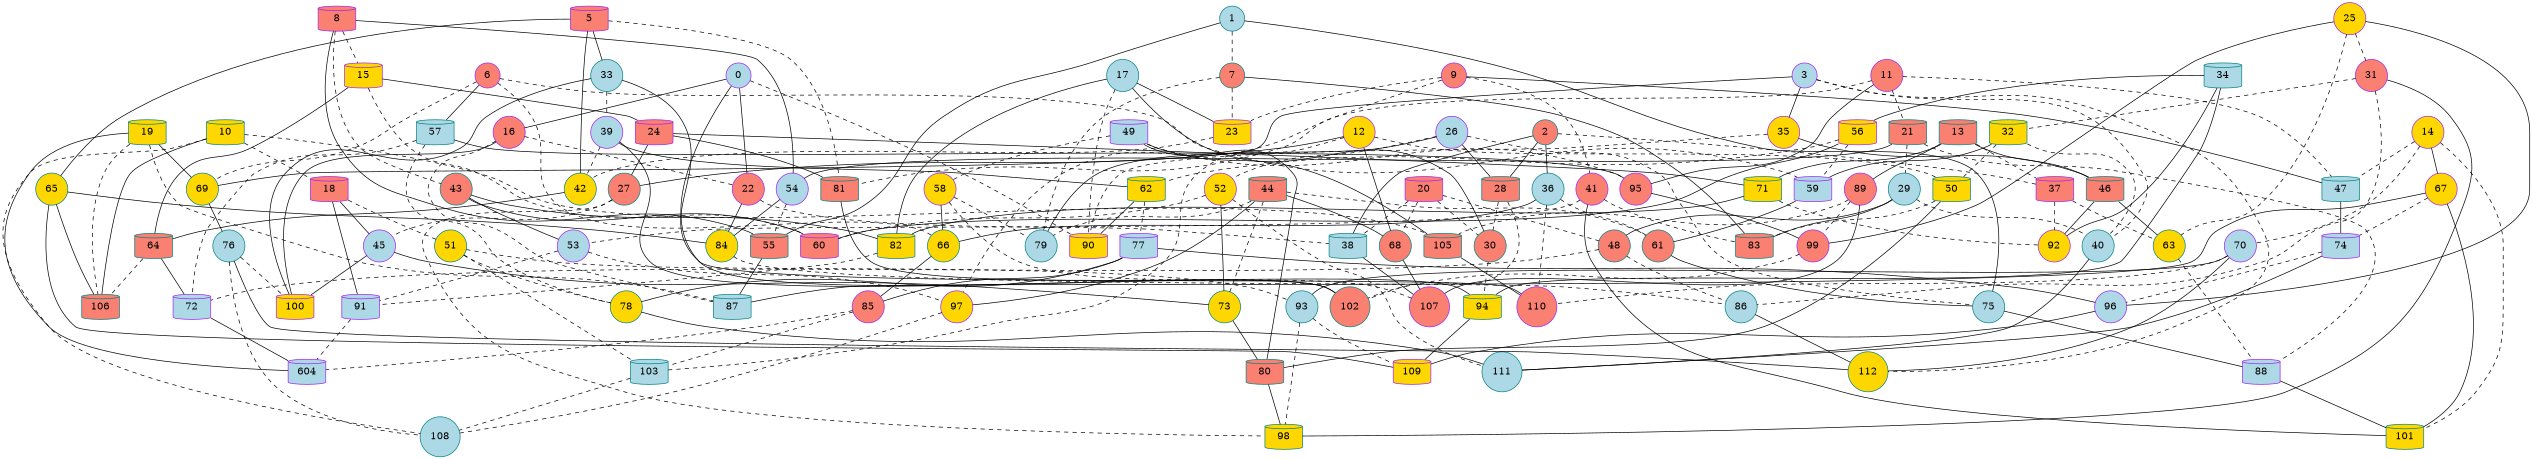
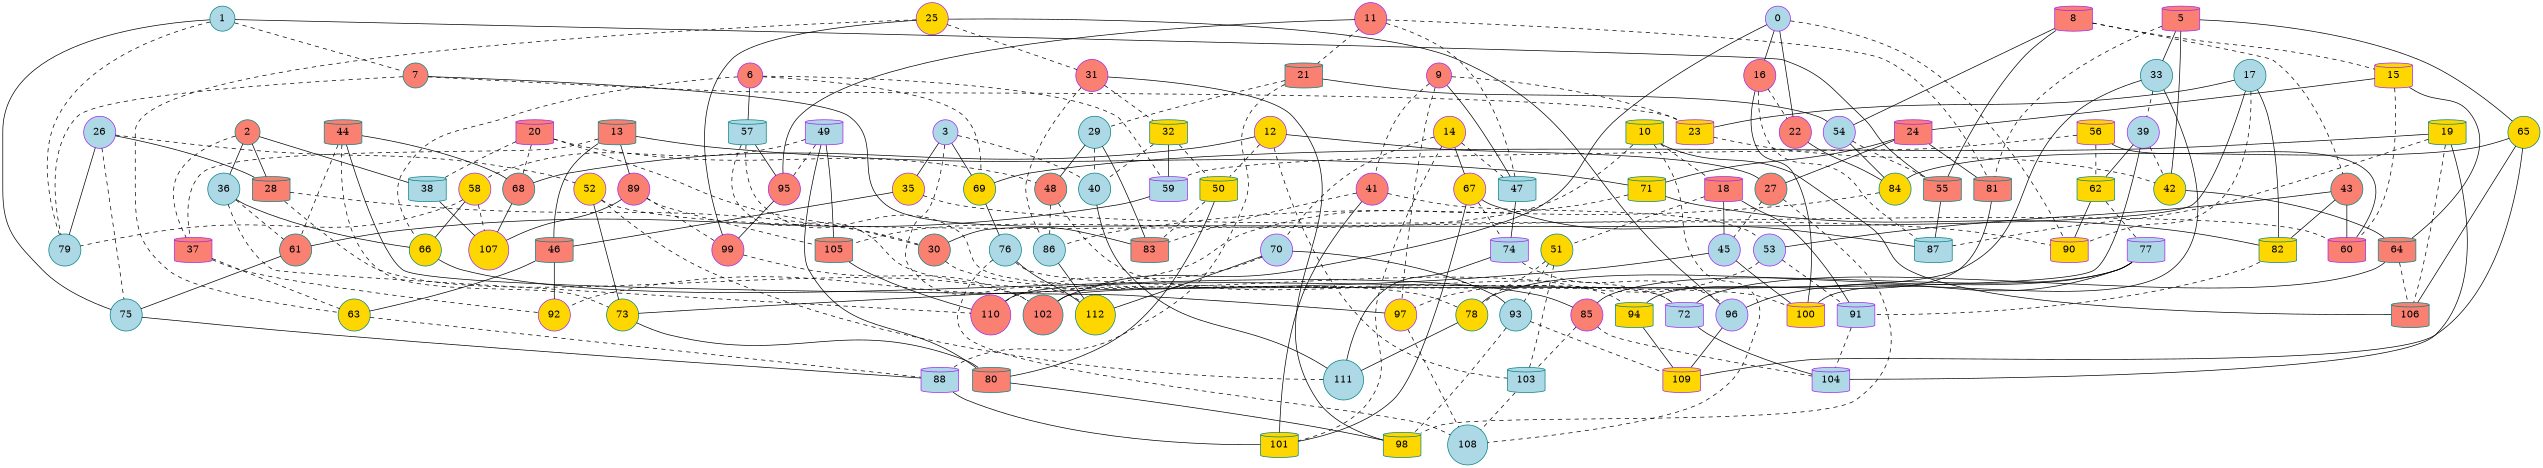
  graph {
    node [color=teal fillcolor=salmon shape=circle style=filled]
    edge [style=solid]
    1 [fillcolor=lightblue]
    7
    55 [shape=cylinder]
    75 [fillcolor=lightblue]
    79 [fillcolor=lightblue]
    23 [color=purple fillcolor=gold shape=cylinder]
    83 [shape=cylinder]
    87 [fillcolor=lightblue shape=cylinder]
    88 [color=purple fillcolor=lightblue shape=cylinder]
    28 [shape=cylinder]
    2
    36 [fillcolor=lightblue]
    37 [color=purple shape=cylinder]
    38 [fillcolor=lightblue shape=cylinder]
    102
    30
    66 [fillcolor=gold]
    110 [color=purple]
    61
    63 [fillcolor=gold]
    92 [color=purple fillcolor=gold]
-   107 [color=purple]
+   107 [color=purple fillcolor=gold]
    3 [color=purple fillcolor=lightblue]
    35 [color=purple fillcolor=gold]
    40 [fillcolor=lightblue]
    69 [fillcolor=gold]
    112 [fillcolor=gold]
    90 [color=purple fillcolor=gold shape=cylinder]
    46 [shape=cylinder]
    111 [fillcolor=lightblue]
    76 [fillcolor=lightblue]
    n32 [color=purple fillcolor=lightblue label=0]
    16 [color=purple]
    22 [color=purple]
    100 [color=purple fillcolor=gold shape=cylinder]
    84 [fillcolor=gold]
    5 [color=purple shape=cylinder]
    33 [fillcolor=lightblue]
    42 [fillcolor=gold]
    65 [fillcolor=gold]
    81 [shape=cylinder]
    39 [color=purple fillcolor=lightblue]
    64 [shape=cylinder]
    106 [shape=cylinder]
    109 [color=purple fillcolor=gold shape=cylinder]
    94 [fillcolor=gold shape=cylinder]
    6 [color=purple]
    57 [fillcolor=lightblue shape=cylinder]
    59 [color=purple fillcolor=lightblue shape=cylinder]
    95 [color=purple]
    72 [color=purple fillcolor=lightblue shape=cylinder]
    78 [fillcolor=gold]
    85 [color=purple]
    8 [color=purple shape=cylinder]
    15 [color=purple fillcolor=gold shape=cylinder]
    43
    54 [color=purple fillcolor=lightblue]
    24 [color=purple shape=cylinder]
    60 [color=purple shape=cylinder]
    82 [fillcolor=gold shape=cylinder]
    53 [color=purple fillcolor=lightblue]
    9 [color=purple]
    41 [color=purple]
    47 [fillcolor=lightblue shape=cylinder]
    97 [color=purple fillcolor=gold]
    101 [fillcolor=gold shape=cylinder]
    74 [color=purple fillcolor=lightblue shape=cylinder]
    108 [fillcolor=lightblue]
    10 [fillcolor=gold shape=cylinder]
    18 [color=purple shape=cylinder]
    105 [shape=cylinder]
    45 [color=purple fillcolor=lightblue]
    51 [fillcolor=gold]
    91 [color=purple fillcolor=lightblue shape=cylinder]
    11 [color=purple]
    21 [shape=cylinder]
    29 [fillcolor=lightblue]
    99 [color=purple]
    12 [color=purple fillcolor=gold]
    27
    50 [fillcolor=gold shape=cylinder]
    68
    103 [fillcolor=lightblue shape=cylinder]
    98 [fillcolor=gold shape=cylinder]
    80 [shape=cylinder]
    13 [shape=cylinder]
    71 [fillcolor=gold shape=cylinder]
    89 [color=purple]
    14 [color=purple fillcolor=gold]
    67 [color=purple fillcolor=gold]
    70 [color=purple fillcolor=lightblue]
    93 [fillcolor=lightblue]
    17 [fillcolor=lightblue]
    73 [fillcolor=gold]
-   104 [color=purple fillcolor=lightblue shape=cylinder label=604]
+   104 [color=purple fillcolor=lightblue shape=cylinder]
    19 [fillcolor=gold shape=cylinder]
    20 [color=purple shape=cylinder]
    48
    86 [fillcolor=lightblue]
    25 [color=purple fillcolor=gold]
    31 [color=purple]
    96 [color=purple fillcolor=lightblue]
    32 [fillcolor=gold shape=cylinder]
    26 [color=purple fillcolor=lightblue]
    52 [color=purple fillcolor=gold]
    62 [fillcolor=gold shape=cylinder]
-   34 [fillcolor=lightblue shape=cylinder]
    56 [color=purple fillcolor=gold shape=cylinder]
    77 [color=purple fillcolor=lightblue shape=cylinder]
    44 [shape=cylinder]
    49 [color=purple fillcolor=lightblue shape=cylinder]
    58 [color=purple fillcolor=gold]
    1 -- 7 [style=dashed]
    1 -- 55
    1 -- 75
-   44 -- 79 [style=dashed]
+   1 -- 79 [style=dashed]
    7 -- 79 [style=dashed]
    7 -- 23 [style=dashed]
    7 -- 83
    55 -- 87
    75 -- 88
    23 -- 42 [style=dashed]
    88 -- 101
    28 -- 102 [style=dashed]
    28 -- 30 [style=dashed]
    2 -- 28
    2 -- 36
    2 -- 37 [style=dashed]
    2 -- 38
    36 -- 66
    36 -- 110 [style=dashed]
    36 -- 61 [style=dashed]
    37 -- 63 [style=dashed]
    37 -- 92 [style=dashed]
    38 -- 107
    30 -- 94 [style=dashed]
    66 -- 85
    61 -- 75
    63 -- 88 [style=dashed]
    3 -- 35
    3 -- 40 [style=dashed]
    3 -- 69
    3 -- 112 [style=dashed]
    35 -- 90 [style=dashed]
    35 -- 46
    40 -- 111
    69 -- 76
    46 -- 63
    46 -- 92
    76 -- 112
    76 -- 100 [style=dashed]
    76 -- 108 [style=dashed]
    n32 -- 102
    n32 -- 90 [style=dashed]
    n32 -- 16
    n32 -- 22
    16 -- 87 [style=dashed]
    16 -- 22 [style=dashed]
    16 -- 100
-   22 -- 38 [style=dashed]
    22 -- 84
    84 -- 86 [style=dashed]
    5 -- 33
    5 -- 42
    5 -- 65
    5 -- 81 [style=dashed]
    33 -- 110
    33 -- 100
    33 -- 39 [style=dashed]
    42 -- 64
    65 -- 84
    65 -- 106
    65 -- 109
    81 -- 94
    39 -- 102
    39 -- 42 [style=dashed]
    39 -- 62
    64 -- 106 [style=dashed]
    64 -- 72
    94 -- 109
    6 -- 66 [style=dashed]
    6 -- 69 [style=dashed]
    6 -- 57
    6 -- 59 [style=dashed]
    57 -- 95
    57 -- 72 [style=dashed]
    57 -- 78 [style=dashed]
    59 -- 61
    95 -- 99
    72 -- 104
    78 -- 111
    85 -- 103 [style=dashed]
    85 -- 104 [style=dashed]
    8 -- 55
    8 -- 15 [style=dashed]
    8 -- 43 [style=dashed]
    8 -- 54
    15 -- 64
    15 -- 24
    15 -- 60 [style=dashed]
    43 -- 60
    43 -- 82
    43 -- 53
    54 -- 55 [style=dashed]
    54 -- 84
    24 -- 81
    24 -- 27
    24 -- 71
    82 -- 91 [style=dashed]
    53 -- 97 [style=dashed]
    53 -- 91 [style=dashed]
    9 -- 23 [style=dashed]
    9 -- 41 [style=dashed]
    9 -- 47
    9 -- 97 [style=dashed]
    41 -- 83 [style=dashed]
    41 -- 53 [style=dashed]
    41 -- 101
    47 -- 74
    97 -- 108 [style=dashed]
    74 -- 111
    74 -- 96 [style=dashed]
    10 -- 106
    10 -- 108 [style=dashed]
    10 -- 18 [style=dashed]
    10 -- 105 [style=dashed]
    18 -- 45
    18 -- 51 [style=dashed]
    18 -- 91
    105 -- 110
    45 -- 100
    45 -- 73
    51 -- 78 [style=dashed]
    51 -- 103 [style=dashed]
    51 -- 93 [style=dashed]
    91 -- 104 [style=dashed]
    11 -- 81 [style=dashed]
    11 -- 95
    11 -- 47 [style=dashed]
    11 -- 21 [style=dashed]
    21 -- 88 [style=dashed]
    21 -- 54
    21 -- 29 [style=dashed]
    29 -- 83
    29 -- 40 [style=dashed]
    29 -- 48
    99 -- 102 [style=dashed]
    12 -- 27
    12 -- 50 [style=dashed]
    12 -- 68
    12 -- 103 [style=dashed]
    27 -- 45 [style=dashed]
    27 -- 98 [style=dashed]
    50 -- 83 [style=dashed]
    50 -- 80
    68 -- 107
    103 -- 108 [style=dashed]
    80 -- 98
    13 -- 37 [style=dashed]
    13 -- 46
    13 -- 71
    13 -- 89
    71 -- 92 [style=dashed]
    71 -- 82
    89 -- 107
    89 -- 105 [style=dashed]
    89 -- 99 [style=dashed]
    14 -- 47 [style=dashed]
    14 -- 101 [style=dashed]
    14 -- 67
    14 -- 70 [style=dashed]
    67 -- 87
    67 -- 101
    67 -- 74 [style=dashed]
    70 -- 110 [style=dashed]
    70 -- 112
    70 -- 93
    93 -- 109 [style=dashed]
    93 -- 98 [style=dashed]
    17 -- 23
    17 -- 30
    17 -- 90 [style=dashed]
    17 -- 82
    73 -- 80
    19 -- 87 [style=dashed]
    19 -- 69
    19 -- 106 [style=dashed]
    19 -- 104
    20 -- 38 [style=dashed]
    20 -- 30 [style=dashed]
    20 -- 68 [style=dashed]
    20 -- 48 [style=dashed]
    48 -- 72 [style=dashed]
    48 -- 86 [style=dashed]
    86 -- 112
    25 -- 63 [style=dashed]
    25 -- 99
    25 -- 31 [style=dashed]
    25 -- 96
    31 -- 98
    31 -- 86 [style=dashed]
    31 -- 32 [style=dashed]
    96 -- 109
    32 -- 40 [style=dashed]
    32 -- 59
    32 -- 50 [style=dashed]
    26 -- 75 [style=dashed]
    26 -- 79
    26 -- 28
    26 -- 52 [style=dashed]
    52 -- 111 [style=dashed]
    52 -- 60 [style=dashed]
    52 -- 73
    62 -- 90
    62 -- 77 [style=dashed]
-   34 -- 92
-   34 -- 94
-   34 -- 56
    56 -- 59 [style=dashed]
    56 -- 60
    56 -- 62 [style=dashed]
    77 -- 78
    77 -- 85
    77 -- 96
    44 -- 61 [style=dashed]
    44 -- 97
    44 -- 68
    44 -- 73 [style=dashed]
    49 -- 95 [style=dashed]
    49 -- 105
    49 -- 80
    49 -- 58 [style=dashed]
    58 -- 79 [style=dashed]
    58 -- 66
    58 -- 107 [style=dashed]
  }
